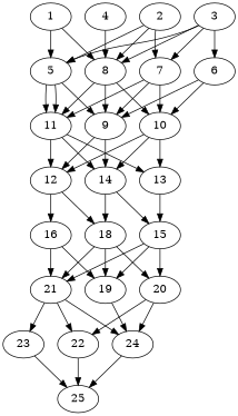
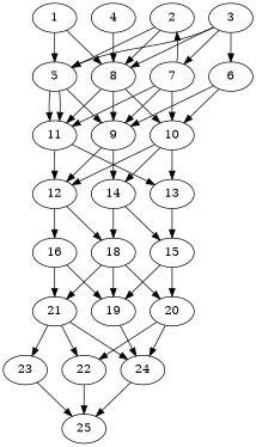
  digraph {
    node [alpha=0.09]
    1 [expect_size=42669056]
    5 [alpha=0.14 expect_size=47899648]
    8 [alpha=0.07 expect_size=33009664]
    9 [alpha=0.11 expect_size=29103104]
    11 [alpha=0.06 expect_size=8428544]
    10 [alpha=0.20 expect_size=27816960]
    12 [alpha=0.07 expect_size=29955072]
    14 [alpha=0.00 expect_size=32107520]
    13 [alpha=0.19 expect_size=9032704]
    2 [alpha=0.11 expect_size=49459200]
    7 [alpha=0.12 expect_size=41671680]
    3 [alpha=0.10 expect_size=9201664]
    6 [alpha=0.10 expect_size=19692544]
    4 [alpha=0.03 expect_size=19890176]
    16 [alpha=0.19 expect_size=24353792]
    18 [expect_size=27947008]
    15 [alpha=0.15 expect_size=39588864]
    19 [alpha=0.04 expect_size=44494848]
    21 [alpha=0.10 expect_size=22834176]
    20 [alpha=0.19 expect_size=23517184]
    24 [expect_size=50512896]
    22 [alpha=0.20 expect_size=36520960]
    23 [alpha=0.11 expect_size=6163456]
    25 [alpha=0.05 expect_size=50735104]
    1 -> 5
    1 -> 8
    5 -> 9
    5 -> 11
    5 -> 11
    8 -> 9
    8 -> 11
    8 -> 10
    9 -> 12
    9 -> 14
    11 -> 12
-   11 -> 14
    11 -> 13
    10 -> 12
    10 -> 14
    10 -> 13
    12 -> 16
    12 -> 18
    14 -> 18
    14 -> 15
    13 -> 15
    2 -> 5
    2 -> 8
-   2 -> 7
+   7 -> 2
    7 -> 9
    7 -> 11
    7 -> 10
    3 -> 5
    3 -> 8
    3 -> 7
    3 -> 6
    6 -> 9
    6 -> 10
    4 -> 8
    16 -> 19
    16 -> 21
    18 -> 19
    18 -> 21
    18 -> 20
    15 -> 19
-   15 -> 21
    15 -> 20
    19 -> 24
    21 -> 24
    21 -> 22
    21 -> 23
    20 -> 24
    20 -> 22
    24 -> 25
    22 -> 25
    23 -> 25
  }
